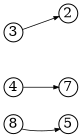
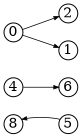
  digraph {
    rankdir=LR
    node [fixedsize=true shape=circle]
    edge [arrowsize=0.5 penwidth=0.75]
    8 [width=.26]
-   6 [width=.26 label=7]
+   6 [width=.26]
    5 [width=.26]
    4 [width=.26]
    2 [width=.26]
-   0 [width=.26 label=3]
-   8 -> 5
+   1 [width=.26]
+   0 [width=.26]
+   5 -> 8
    4 -> 6
    0 -> 2
+   0 -> 1
  }
